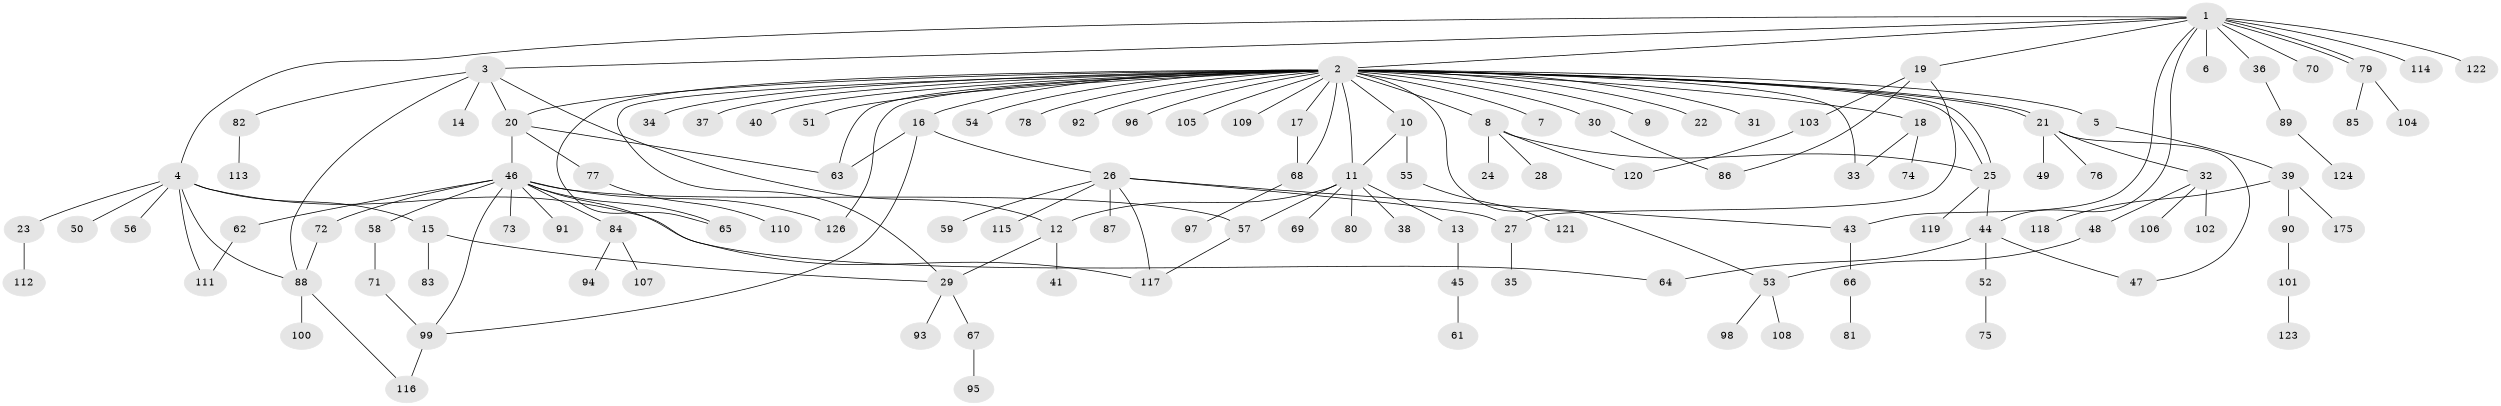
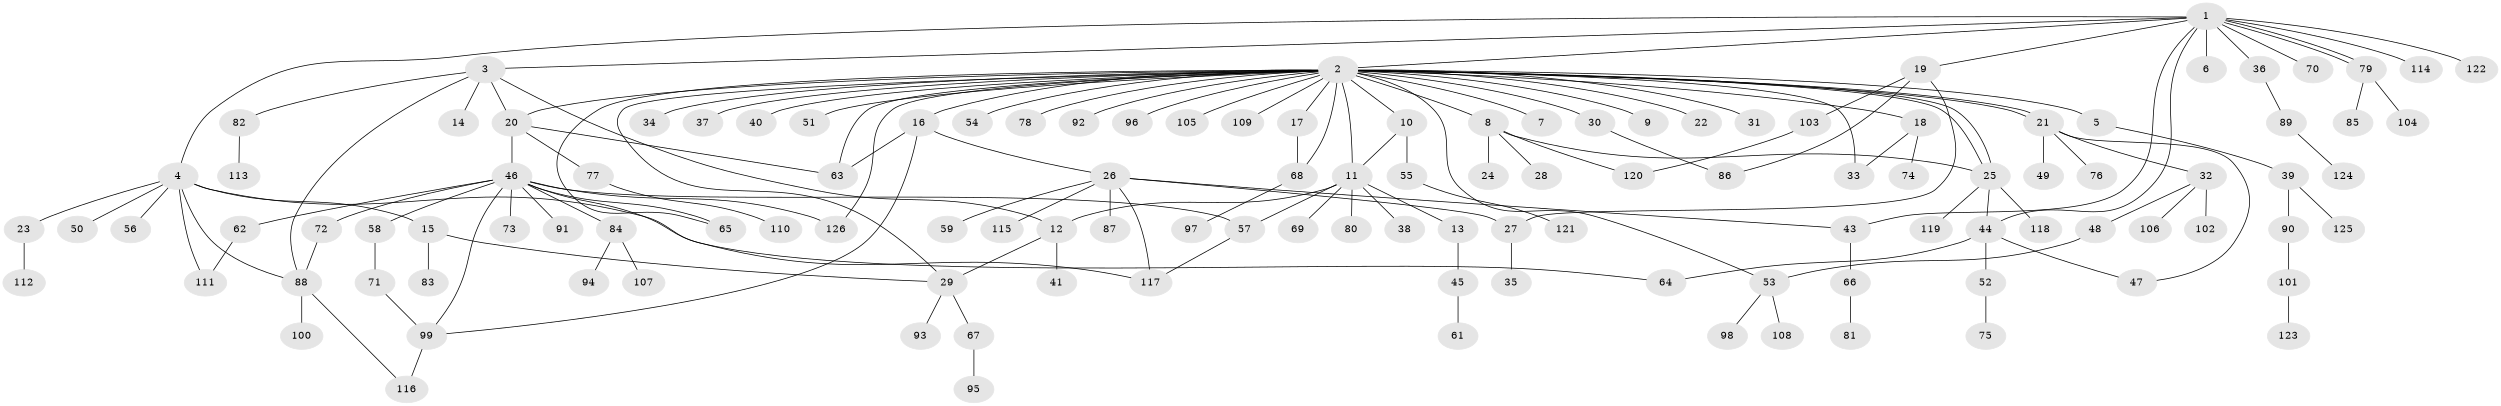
  graph {
    node [color=gray90 style=filled]
    1
    2
    3
    4
    6
    19
    36
    43
    44
    70
    79
    114
    122
    5
    7
    8
    9
    10
    11
    16
    17
    18
    20
    21
    22
    25
    29
    30
    31
    33
    34
    37
    40
    51
    53
    54
    63
    65
    68
    78
    92
    96
    105
    109
    126
    12
    14
    82
    88
    15
    23
    50
    56
    64
    111
    27
    86
    103
    89
    66
    47
    52
    85
    104
    39
    24
    28
    120
    55
    13
    38
    57
    69
    80
    26
    99
    74
    46
    77
    32
    49
    76
    118
    119
    67
    93
    98
    108
    97
    41
    113
    100
    116
    83
    112
    90
-   125 [label=175]
+   125
    45
    121
    117
    61
    59
    87
    115
    35
    58
    62
    72
    73
    84
    91
    110
    48
    102
    106
    95
    124
    101
    81
    75
    71
    94
    107
    123
    1 -- 2
    1 -- 3
    1 -- 4
    1 -- 6
    1 -- 19
    1 -- 36
    1 -- 43
    1 -- 44
    1 -- 70
    1 -- 79
    1 -- 79
    1 -- 114
    1 -- 122
    2 -- 5
    2 -- 7
    2 -- 8
    2 -- 9
    2 -- 10
    2 -- 11
    2 -- 16
    2 -- 17
    2 -- 18
    2 -- 20
    2 -- 21
    2 -- 21
    2 -- 22
    2 -- 25
    2 -- 25
    2 -- 29
    2 -- 30
    2 -- 31
    2 -- 33
    2 -- 34
    2 -- 37
    2 -- 40
    2 -- 51
    2 -- 53
    2 -- 54
    2 -- 63
    2 -- 65
    2 -- 68
    2 -- 78
    2 -- 92
    2 -- 96
    2 -- 105
    2 -- 109
    2 -- 126
    3 -- 20
    3 -- 12
    3 -- 14
    3 -- 82
    3 -- 88
    4 -- 88
    4 -- 15
    4 -- 23
    4 -- 50
    4 -- 56
    4 -- 64
    4 -- 111
    19 -- 27
    19 -- 86
    19 -- 103
    36 -- 89
    43 -- 66
    44 -- 64
    44 -- 47
    44 -- 52
    79 -- 85
    79 -- 104
    5 -- 39
    8 -- 25
    8 -- 24
    8 -- 28
    8 -- 120
    10 -- 11
    10 -- 55
    11 -- 12
    11 -- 13
    11 -- 38
    11 -- 57
    11 -- 69
    11 -- 80
    16 -- 63
    16 -- 26
    16 -- 99
    17 -- 68
    18 -- 33
    18 -- 74
    20 -- 63
    20 -- 46
    20 -- 77
    21 -- 47
    21 -- 32
    21 -- 49
    21 -- 76
    25 -- 44
-   39 -- 118
+   25 -- 118
    25 -- 119
    29 -- 67
    29 -- 93
    30 -- 86
    53 -- 98
    53 -- 108
    68 -- 97
    12 -- 29
    12 -- 41
    82 -- 113
    88 -- 100
    88 -- 116
    15 -- 29
    15 -- 83
    23 -- 112
    27 -- 35
    103 -- 120
    89 -- 124
    66 -- 81
    52 -- 75
    39 -- 90
    39 -- 125
    55 -- 121
    13 -- 45
    57 -- 117
    26 -- 43
    26 -- 27
    26 -- 117
    26 -- 59
    26 -- 87
    26 -- 115
    99 -- 116
    46 -- 65
    46 -- 126
    46 -- 57
    46 -- 99
    46 -- 117
    46 -- 58
    46 -- 62
    46 -- 72
    46 -- 73
    46 -- 84
    46 -- 91
    77 -- 110
    32 -- 48
    32 -- 102
    32 -- 106
    67 -- 95
    90 -- 101
    45 -- 61
    58 -- 71
    62 -- 111
    72 -- 88
    84 -- 94
    84 -- 107
    48 -- 53
    101 -- 123
    71 -- 99
  }
